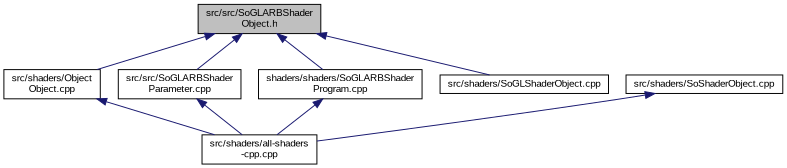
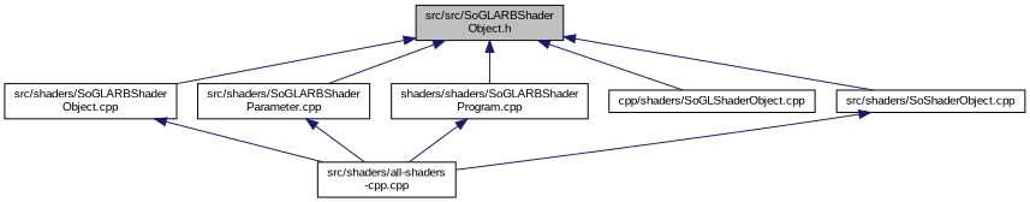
  digraph {
    fontname="Liberation Sans"
    node [color=black fillcolor=white fontname="Liberation Sans" fontsize=10 shape=record style=filled]
    edge [color=midnightblue dir=back fontname="Liberation Sans" fontsize=10 labelfontname=Helvetica labelfontsize=10 style=solid]
    n1 [fillcolor=grey75 fontcolor=black height=0.2 label="src/src/SoGLARBShader\lObject.h" width=0.4]
-   n2 [height=0.2 label="src/shaders/Object\lObject.cpp" width=0.4]
-   n3 [height=0.2 label="src/src/SoGLARBShader\lParameter.cpp" width=0.4]
+   n2 [height=0.2 label="src/shaders/SoGLARBShader\lObject.cpp" width=0.4]
+   n3 [height=0.2 label="src/shaders/SoGLARBShader\lParameter.cpp" width=0.4]
    n4 [height=0.2 label="shaders/shaders/SoGLARBShader\lProgram.cpp" width=0.4]
-   n5 [height=0.2 label="src/shaders/SoGLShaderObject.cpp" width=0.4]
+   n5 [height=0.2 label="cpp/shaders/SoGLShaderObject.cpp" width=0.4]
    n6 [height=0.2 label="src/shaders/SoShaderObject.cpp" width=0.4]
    n7 [height=0.2 label="src/shaders/all-shaders\l-cpp.cpp" width=0.4]
    n1 -> n2
    n1 -> n3
    n1 -> n4
    n1 -> n5
+   n1 -> n6
    n2 -> n7
    n3 -> n7
    n4 -> n7
    n6 -> n7
  }
